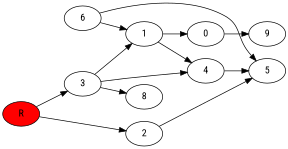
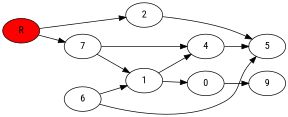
  digraph {
    fontname="Roboto Condensed"
    rankdir=LR
    node [fontname="Roboto Condensed"]
    edge [fontname="Roboto Condensed"]
    n1 [label=0]
    1
    4
    9
    2
    5
-   3
-   8
+   3 [label=7]
    6
    R [fillcolor="#ff0000" style=filled]
    n1 -> 9
    1 -> n1
    1 -> 4
    4 -> 5
    2 -> 5
    3 -> 1
    3 -> 4
-   3 -> 8
    6 -> 1
    6 -> 5
    R -> 2
    R -> 3
  }
